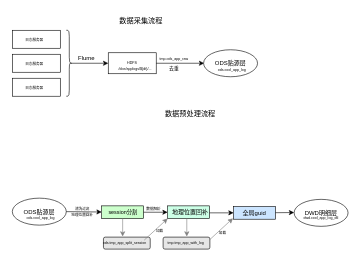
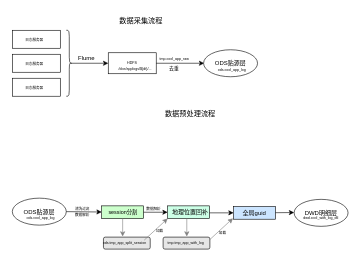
  <mxCell id="0" />
  <mxCell id="1" parent="0" />
  <mxCell id="2" value="数据预处理流程" style="text;html=1;strokeColor=none;fillColor=none;align=center;verticalAlign=middle;whiteSpace=wrap;rounded=0;" vertex="1" parent="1"><mxGeometry x="257" y="175" width="120" height="30" as="geometry" /></mxCell>
  <mxCell id="3" value="数据采集流程" style="text;html=1;strokeColor=none;fillColor=none;align=center;verticalAlign=middle;whiteSpace=wrap;rounded=0;" vertex="1" parent="1"><mxGeometry x="165" y="20" width="140" height="30" as="geometry" /></mxCell>
  <mxCell id="4" value="" style="rounded=0;whiteSpace=wrap;html=1;" vertex="1" parent="1"><mxGeometry x="20" y="50" width="80" height="30" as="geometry" /></mxCell>
  <mxCell id="5" value="&lt;font style=&quot;font-size: 6px;&quot;&gt;日志服务器&lt;/font&gt;" style="text;html=1;strokeColor=none;fillColor=none;align=center;verticalAlign=middle;whiteSpace=wrap;rounded=0;" vertex="1" parent="1"><mxGeometry x="27" y="54" width="60" height="20" as="geometry" /></mxCell>
  <mxCell id="6" value="" style="rounded=0;whiteSpace=wrap;html=1;" vertex="1" parent="1"><mxGeometry x="20" y="90" width="80" height="30" as="geometry" /></mxCell>
  <mxCell id="7" value="&lt;font style=&quot;font-size: 6px;&quot;&gt;日志服务器&lt;/font&gt;" style="text;html=1;strokeColor=none;fillColor=none;align=center;verticalAlign=middle;whiteSpace=wrap;rounded=0;" vertex="1" parent="1"><mxGeometry x="27" y="94" width="60" height="20" as="geometry" /></mxCell>
  <mxCell id="8" value="" style="rounded=0;whiteSpace=wrap;html=1;" vertex="1" parent="1"><mxGeometry x="20" y="130" width="80" height="30" as="geometry" /></mxCell>
  <mxCell id="9" value="&lt;font style=&quot;font-size: 6px;&quot;&gt;日志服务器&lt;/font&gt;" style="text;html=1;strokeColor=none;fillColor=none;align=center;verticalAlign=middle;whiteSpace=wrap;rounded=0;" vertex="1" parent="1"><mxGeometry x="27" y="134" width="60" height="20" as="geometry" /></mxCell>
  <mxCell id="10" value="" style="shape=curlyBracket;whiteSpace=wrap;html=1;rounded=1;flipH=1;fontSize=6;size=0.5;" vertex="1" parent="1"><mxGeometry x="110" y="50" width="10" height="110" as="geometry" /></mxCell>
  <mxCell id="11" value="" style="endArrow=classic;html=1;rounded=0;fontSize=6;exitX=0.1;exitY=0.5;exitDx=0;exitDy=0;exitPerimeter=0;" edge="1" parent="1" source="10"><mxGeometry width="50" height="50" relative="1" as="geometry"><mxPoint x="330" y="120" as="sourcePoint" /><mxPoint x="180" y="105" as="targetPoint" /></mxGeometry></mxCell>
  <mxCell id="12" value="" style="rounded=0;whiteSpace=wrap;html=1;fontSize=6;" vertex="1" parent="1"><mxGeometry x="180" y="87.5" width="80" height="35" as="geometry" /></mxCell>
  <mxCell id="13" value="HDFS" style="text;html=1;strokeColor=none;fillColor=none;align=center;verticalAlign=middle;whiteSpace=wrap;rounded=0;fontSize=6;" vertex="1" parent="1"><mxGeometry x="190" y="90" width="60" height="30" as="geometry" /></mxCell>
  <mxCell id="14" value="" style="endArrow=classic;html=1;rounded=0;fontSize=6;exitX=1;exitY=0.5;exitDx=0;exitDy=0;" edge="1" parent="1" source="12"><mxGeometry width="50" height="50" relative="1" as="geometry"><mxPoint x="330" y="120" as="sourcePoint" /><mxPoint x="340" y="105" as="targetPoint" /></mxGeometry></mxCell>
  <mxCell id="15" value="" style="ellipse;whiteSpace=wrap;html=1;fontSize=6;" vertex="1" parent="1"><mxGeometry x="339" y="82.5" width="90" height="45" as="geometry" /></mxCell>
  <mxCell id="16" value="&lt;font style=&quot;font-size: 10px;&quot;&gt;ODS贴源层&lt;/font&gt;" style="text;html=1;strokeColor=none;fillColor=none;align=center;verticalAlign=middle;whiteSpace=wrap;rounded=0;fontSize=6;" vertex="1" parent="1"><mxGeometry x="354" y="90" width="60" height="30" as="geometry" /></mxCell>
  <mxCell id="17" value="&lt;font style=&quot;font-size: 8px;&quot;&gt;去重&lt;/font&gt;" style="text;html=1;strokeColor=none;fillColor=none;align=center;verticalAlign=middle;whiteSpace=wrap;rounded=0;fontSize=10;" vertex="1" parent="1"><mxGeometry x="260" y="97.5" width="60" height="30" as="geometry" /></mxCell>
- <mxCell id="18" value="&lt;div data-docx-has-block-data=&quot;false&quot; data-page-id=&quot;doxcnuD2HVpImhVT7HSv2yvoO0c&quot;&gt;&lt;div class=&quot;old-record-id-doxcnkOukews2g8Q02dUrg37wBf&quot;&gt;&lt;font style=&quot;font-size: 6px;&quot;&gt;tmp.ods_app_raw&lt;/font&gt;&lt;/div&gt;&lt;/div&gt;&lt;font size=&quot;3&quot;&gt;&lt;span class=&quot;lark-record-clipboard&quot; data-lark-record-format=&quot;docx/text&quot; data-lark-record-data=&quot;{&amp;quot;rootId&amp;quot;:&amp;quot;doxcnuD2HVpImhVT7HSv2yvoO0c&amp;quot;,&amp;quot;text&amp;quot;:{&amp;quot;initialAttributedTexts&amp;quot;:{&amp;quot;text&amp;quot;:{&amp;quot;0&amp;quot;:&amp;quot;tmp.cool_app_raw&amp;quot;},&amp;quot;attribs&amp;quot;:{&amp;quot;0&amp;quot;:&amp;quot;*0*1+g&amp;quot;}},&amp;quot;apool&amp;quot;:{&amp;quot;numToAttrib&amp;quot;:{&amp;quot;0&amp;quot;:[&amp;quot;author&amp;quot;,&amp;quot;7079000554864705564&amp;quot;],&amp;quot;1&amp;quot;:[&amp;quot;bold&amp;quot;,&amp;quot;true&amp;quot;]},&amp;quot;nextNum&amp;quot;:2}},&amp;quot;type&amp;quot;:&amp;quot;text&amp;quot;,&amp;quot;referenceRecordMap&amp;quot;:{},&amp;quot;extra&amp;quot;:{&amp;quot;mention_page_title&amp;quot;:{},&amp;quot;external_mention_url&amp;quot;:{}},&amp;quot;isCut&amp;quot;:false}&quot;&gt;&lt;/span&gt;&lt;/font&gt;" style="text;whiteSpace=wrap;html=1;fontSize=8;" vertex="1" parent="1"><mxGeometry x="264" y="86" width="100" height="30" as="geometry" /></mxCell>
+ <mxCell id="18" value="&lt;div data-docx-has-block-data=&quot;false&quot; data-page-id=&quot;doxcnuD2HVpImhVT7HSv2yvoO0c&quot;&gt;&lt;div class=&quot;old-record-id-doxcnkOukews2g8Q02dUrg37wBf&quot;&gt;&lt;font style=&quot;font-size: 6px;&quot;&gt;tmp.cool_app_raw&lt;/font&gt;&lt;/div&gt;&lt;/div&gt;&lt;font size=&quot;3&quot;&gt;&lt;span class=&quot;lark-record-clipboard&quot; data-lark-record-format=&quot;docx/text&quot; data-lark-record-data=&quot;{&amp;quot;rootId&amp;quot;:&amp;quot;doxcnuD2HVpImhVT7HSv2yvoO0c&amp;quot;,&amp;quot;text&amp;quot;:{&amp;quot;initialAttributedTexts&amp;quot;:{&amp;quot;text&amp;quot;:{&amp;quot;0&amp;quot;:&amp;quot;tmp.cool_app_raw&amp;quot;},&amp;quot;attribs&amp;quot;:{&amp;quot;0&amp;quot;:&amp;quot;*0*1+g&amp;quot;}},&amp;quot;apool&amp;quot;:{&amp;quot;numToAttrib&amp;quot;:{&amp;quot;0&amp;quot;:[&amp;quot;author&amp;quot;,&amp;quot;7079000554864705564&amp;quot;],&amp;quot;1&amp;quot;:[&amp;quot;bold&amp;quot;,&amp;quot;true&amp;quot;]},&amp;quot;nextNum&amp;quot;:2}},&amp;quot;type&amp;quot;:&amp;quot;text&amp;quot;,&amp;quot;referenceRecordMap&amp;quot;:{},&amp;quot;extra&amp;quot;:{&amp;quot;mention_page_title&amp;quot;:{},&amp;quot;external_mention_url&amp;quot;:{}},&amp;quot;isCut&amp;quot;:false}&quot;&gt;&lt;/span&gt;&lt;/font&gt;" style="text;whiteSpace=wrap;html=1;fontSize=8;" vertex="1" parent="1"><mxGeometry x="264" y="86" width="100" height="30" as="geometry" /></mxCell>
  <mxCell id="19" value="&lt;div data-docx-has-block-data=&quot;false&quot; data-page-id=&quot;doxcnuD2HVpImhVT7HSv2yvoO0c&quot;&gt;&lt;div class=&quot;old-record-id-doxcnU2EiuSoc2swGYRnmc21qle&quot;&gt;ods.cool_app_log&lt;/div&gt;&lt;/div&gt;&lt;span class=&quot;lark-record-clipboard&quot; data-lark-record-format=&quot;docx/text&quot; data-lark-record-data=&quot;{&amp;quot;rootId&amp;quot;:&amp;quot;doxcnuD2HVpImhVT7HSv2yvoO0c&amp;quot;,&amp;quot;text&amp;quot;:{&amp;quot;initialAttributedTexts&amp;quot;:{&amp;quot;text&amp;quot;:{&amp;quot;0&amp;quot;:&amp;quot;ods.cool_app_log&amp;quot;},&amp;quot;attribs&amp;quot;:{&amp;quot;0&amp;quot;:&amp;quot;*0*1+g&amp;quot;}},&amp;quot;apool&amp;quot;:{&amp;quot;numToAttrib&amp;quot;:{&amp;quot;0&amp;quot;:[&amp;quot;author&amp;quot;,&amp;quot;7079000554864705564&amp;quot;],&amp;quot;1&amp;quot;:[&amp;quot;bold&amp;quot;,&amp;quot;true&amp;quot;]},&amp;quot;nextNum&amp;quot;:2}},&amp;quot;type&amp;quot;:&amp;quot;text&amp;quot;,&amp;quot;referenceRecordMap&amp;quot;:{},&amp;quot;extra&amp;quot;:{&amp;quot;mention_page_title&amp;quot;:{},&amp;quot;external_mention_url&amp;quot;:{}},&amp;quot;isCut&amp;quot;:false}&quot;&gt;&lt;/span&gt;" style="text;whiteSpace=wrap;html=1;fontSize=6;" vertex="1" parent="1"><mxGeometry x="361" y="106.5" width="80" height="20" as="geometry" /></mxCell>
  <mxCell id="20" value="/doe/applogs/${dt}/..." style="text;html=1;strokeColor=none;fillColor=none;align=center;verticalAlign=middle;whiteSpace=wrap;rounded=0;fontSize=6;" vertex="1" parent="1"><mxGeometry x="190" y="100" width="70" height="30" as="geometry" /></mxCell>
  <mxCell id="21" value="&lt;font style=&quot;font-size: 10px;&quot;&gt;Flume&lt;/font&gt;" style="text;html=1;strokeColor=none;fillColor=none;align=center;verticalAlign=middle;whiteSpace=wrap;rounded=0;fontSize=6;" vertex="1" parent="1"><mxGeometry x="114" y="81" width="60" height="30" as="geometry" /></mxCell>
  <mxCell id="22" value="" style="ellipse;whiteSpace=wrap;html=1;fontSize=6;" vertex="1" parent="1"><mxGeometry x="20" y="330" width="90" height="45" as="geometry" /></mxCell>
  <mxCell id="23" value="&lt;font style=&quot;font-size: 10px;&quot;&gt;ODS贴源层&lt;/font&gt;" style="text;html=1;strokeColor=none;fillColor=none;align=center;verticalAlign=middle;whiteSpace=wrap;rounded=0;fontSize=6;" vertex="1" parent="1"><mxGeometry x="35" y="337.5" width="60" height="30" as="geometry" /></mxCell>
  <mxCell id="24" value="&lt;div data-docx-has-block-data=&quot;false&quot; data-page-id=&quot;doxcnuD2HVpImhVT7HSv2yvoO0c&quot;&gt;&lt;div class=&quot;old-record-id-doxcnU2EiuSoc2swGYRnmc21qle&quot;&gt;ods.cool_app_log&lt;/div&gt;&lt;/div&gt;&lt;span class=&quot;lark-record-clipboard&quot; data-lark-record-format=&quot;docx/text&quot; data-lark-record-data=&quot;{&amp;quot;rootId&amp;quot;:&amp;quot;doxcnuD2HVpImhVT7HSv2yvoO0c&amp;quot;,&amp;quot;text&amp;quot;:{&amp;quot;initialAttributedTexts&amp;quot;:{&amp;quot;text&amp;quot;:{&amp;quot;0&amp;quot;:&amp;quot;ods.cool_app_log&amp;quot;},&amp;quot;attribs&amp;quot;:{&amp;quot;0&amp;quot;:&amp;quot;*0*1+g&amp;quot;}},&amp;quot;apool&amp;quot;:{&amp;quot;numToAttrib&amp;quot;:{&amp;quot;0&amp;quot;:[&amp;quot;author&amp;quot;,&amp;quot;7079000554864705564&amp;quot;],&amp;quot;1&amp;quot;:[&amp;quot;bold&amp;quot;,&amp;quot;true&amp;quot;]},&amp;quot;nextNum&amp;quot;:2}},&amp;quot;type&amp;quot;:&amp;quot;text&amp;quot;,&amp;quot;referenceRecordMap&amp;quot;:{},&amp;quot;extra&amp;quot;:{&amp;quot;mention_page_title&amp;quot;:{},&amp;quot;external_mention_url&amp;quot;:{}},&amp;quot;isCut&amp;quot;:false}&quot;&gt;&lt;/span&gt;" style="text;whiteSpace=wrap;html=1;fontSize=6;" vertex="1" parent="1"><mxGeometry x="42" y="354" width="80" height="20" as="geometry" /></mxCell>
  <mxCell id="25" value="" style="endArrow=classic;html=1;rounded=0;fontSize=10;exitX=1;exitY=0.5;exitDx=0;exitDy=0;" edge="1" parent="1" source="22" target="26"><mxGeometry width="50" height="50" relative="1" as="geometry"><mxPoint x="320" y="250" as="sourcePoint" /><mxPoint x="370" y="200" as="targetPoint" /></mxGeometry></mxCell>
  <mxCell id="26" value="" style="rounded=0;whiteSpace=wrap;html=1;fontSize=10;direction=west;fillColor=#CCFFCC;" vertex="1" parent="1"><mxGeometry x="169" y="342.88" width="70" height="21.25" as="geometry" /></mxCell>
  <mxCell id="27" value="&lt;font style=&quot;font-size: 9px;&quot;&gt;session分割&lt;/font&gt;" style="text;html=1;strokeColor=none;fillColor=none;align=center;verticalAlign=middle;whiteSpace=wrap;rounded=0;fontSize=10;" vertex="1" parent="1"><mxGeometry x="175" y="337.51" width="60" height="30" as="geometry" /></mxCell>
- <mxCell id="28" value="&lt;font style=&quot;font-size: 6px;&quot;&gt;清洗过滤&lt;br&gt;地理位置回补&lt;br&gt;&lt;/font&gt;" style="text;html=1;strokeColor=none;fillColor=none;align=center;verticalAlign=middle;whiteSpace=wrap;rounded=0;fontSize=9;" vertex="1" parent="1"><mxGeometry x="107" y="336.5" width="60" height="30" as="geometry" /></mxCell>
+ <mxCell id="28" value="&lt;font style=&quot;font-size: 6px;&quot;&gt;清洗过滤&lt;br&gt;数据解析&lt;br&gt;&lt;/font&gt;" style="text;html=1;strokeColor=none;fillColor=none;align=center;verticalAlign=middle;whiteSpace=wrap;rounded=0;fontSize=9;" vertex="1" parent="1"><mxGeometry x="107" y="336.5" width="60" height="30" as="geometry" /></mxCell>
  <mxCell id="29" value="" style="rounded=0;whiteSpace=wrap;html=1;fontSize=10;direction=west;fillColor=#CCFFE6;" vertex="1" parent="1"><mxGeometry x="279" y="342.88" width="70" height="21.25" as="geometry" /></mxCell>
  <mxCell id="30" value="&lt;font size=&quot;1&quot;&gt;地理位置回补&lt;/font&gt;" style="text;html=1;strokeColor=none;fillColor=none;align=center;verticalAlign=middle;whiteSpace=wrap;rounded=0;fontSize=10;" vertex="1" parent="1"><mxGeometry x="284" y="337.5" width="66" height="30" as="geometry" /></mxCell>
  <mxCell id="31" value="" style="endArrow=classic;html=1;rounded=0;fontSize=6;exitX=0;exitY=0.5;exitDx=0;exitDy=0;entryX=1;entryY=0.5;entryDx=0;entryDy=0;" edge="1" parent="1" source="26" target="29"><mxGeometry width="50" height="50" relative="1" as="geometry"><mxPoint x="320" y="320" as="sourcePoint" /><mxPoint x="370" y="270" as="targetPoint" /></mxGeometry></mxCell>
  <mxCell id="32" value="" style="endArrow=classic;html=1;rounded=0;fontSize=6;strokeColor=#808080;" edge="1" parent="1"><mxGeometry width="50" height="50" relative="1" as="geometry"><mxPoint x="204" y="364" as="sourcePoint" /><mxPoint x="204" y="394" as="targetPoint" /></mxGeometry></mxCell>
  <mxCell id="33" value="" style="rounded=1;whiteSpace=wrap;html=1;fontSize=6;fillColor=#E6E6E6;" vertex="1" parent="1"><mxGeometry x="172" y="395" width="78" height="20" as="geometry" /></mxCell>
  <mxCell id="34" value="ods.&lt;span style=&quot;background-color: initial;&quot;&gt;tmp_app_split_session&lt;/span&gt;&lt;span class=&quot;lark-record-clipboard&quot; data-lark-record-format=&quot;docx/text&quot; data-lark-record-data=&quot;{&amp;quot;rootId&amp;quot;:&amp;quot;doxcn5RJjSX3RN7HkkpO0s13Ouc&amp;quot;,&amp;quot;text&amp;quot;:{&amp;quot;initialAttributedTexts&amp;quot;:{&amp;quot;text&amp;quot;:{&amp;quot;0&amp;quot;:&amp;quot;tmp_app_split_session2&amp;quot;},&amp;quot;attribs&amp;quot;:{&amp;quot;0&amp;quot;:&amp;quot;*0+m&amp;quot;}},&amp;quot;apool&amp;quot;:{&amp;quot;numToAttrib&amp;quot;:{&amp;quot;0&amp;quot;:[&amp;quot;author&amp;quot;,&amp;quot;7079000554864705564&amp;quot;]},&amp;quot;nextNum&amp;quot;:1}},&amp;quot;type&amp;quot;:&amp;quot;text&amp;quot;,&amp;quot;referenceRecordMap&amp;quot;:{},&amp;quot;extra&amp;quot;:{&amp;quot;mention_page_title&amp;quot;:{},&amp;quot;external_mention_url&amp;quot;:{}},&amp;quot;isCut&amp;quot;:false}&quot;&gt;&lt;/span&gt;" style="text;html=1;strokeColor=none;fillColor=none;align=center;verticalAlign=middle;whiteSpace=wrap;rounded=0;fontSize=6;" vertex="1" parent="1"><mxGeometry x="162.5" y="390" width="89" height="30" as="geometry" /></mxCell>
  <mxCell id="35" value="" style="endArrow=classic;html=1;rounded=0;fontSize=6;exitX=0.871;exitY=0.333;exitDx=0;exitDy=0;entryX=1;entryY=0;entryDx=0;entryDy=0;exitPerimeter=0;strokeColor=#808080;" edge="1" parent="1" source="34" target="29"><mxGeometry width="50" height="50" relative="1" as="geometry"><mxPoint x="320" y="320" as="sourcePoint" /><mxPoint x="370" y="270" as="targetPoint" /></mxGeometry></mxCell>
  <mxCell id="36" value="" style="endArrow=classic;html=1;rounded=0;fontSize=6;strokeColor=#808080;" edge="1" parent="1"><mxGeometry width="50" height="50" relative="1" as="geometry"><mxPoint x="311" y="364" as="sourcePoint" /><mxPoint x="311" y="394" as="targetPoint" /></mxGeometry></mxCell>
  <mxCell id="37" value="" style="rounded=1;whiteSpace=wrap;html=1;fontSize=6;fillColor=#E6E6E6;" vertex="1" parent="1"><mxGeometry x="271.5" y="395" width="78" height="20" as="geometry" /></mxCell>
  <mxCell id="38" value="&lt;div data-docx-has-block-data=&quot;false&quot; data-page-id=&quot;doxcn5RJjSX3RN7HkkpO0s13Ouc&quot;&gt;&lt;div class=&quot;old-record-id-doxcni4OI2EckgIeqENAxdH95mh&quot;&gt;tmp.tmp_app_with_log&lt;/div&gt;&lt;/div&gt;" style="text;html=1;strokeColor=none;fillColor=none;align=center;verticalAlign=middle;whiteSpace=wrap;rounded=0;fontSize=6;" vertex="1" parent="1"><mxGeometry x="265" y="390" width="89" height="30" as="geometry" /></mxCell>
  <mxCell id="39" value="" style="rounded=0;whiteSpace=wrap;html=1;fontSize=10;direction=west;fillColor=#CCE5FF;" vertex="1" parent="1"><mxGeometry x="389" y="343.89" width="70" height="21.25" as="geometry" /></mxCell>
  <mxCell id="40" value="&lt;font size=&quot;1&quot;&gt;全局guid&lt;/font&gt;" style="text;html=1;strokeColor=none;fillColor=none;align=center;verticalAlign=middle;whiteSpace=wrap;rounded=0;fontSize=10;" vertex="1" parent="1"><mxGeometry x="391" y="338.51" width="66" height="30" as="geometry" /></mxCell>
  <mxCell id="41" value="" style="endArrow=classic;html=1;rounded=0;fontSize=6;exitX=0;exitY=0.5;exitDx=0;exitDy=0;entryX=1;entryY=0.5;entryDx=0;entryDy=0;" edge="1" parent="1" target="39"><mxGeometry width="50" height="50" relative="1" as="geometry"><mxPoint x="349" y="354.515" as="sourcePoint" /><mxPoint x="480" y="271.01" as="targetPoint" /></mxGeometry></mxCell>
  <mxCell id="42" value="加载" style="text;html=1;strokeColor=none;fillColor=none;align=center;verticalAlign=middle;whiteSpace=wrap;rounded=0;fontSize=6;" vertex="1" parent="1"><mxGeometry x="236" y="369.51" width="60" height="30" as="geometry" /></mxCell>
  <mxCell id="43" value="" style="endArrow=classic;html=1;rounded=0;fontSize=6;exitX=0.871;exitY=0.333;exitDx=0;exitDy=0;entryX=1;entryY=0;entryDx=0;entryDy=0;exitPerimeter=0;strokeColor=#808080;" edge="1" parent="1"><mxGeometry width="50" height="50" relative="1" as="geometry"><mxPoint x="348.999" y="399.51" as="sourcePoint" /><mxPoint x="387.98" y="363.65" as="targetPoint" /></mxGeometry></mxCell>
  <mxCell id="44" value="加载" style="text;html=1;strokeColor=none;fillColor=none;align=center;verticalAlign=middle;whiteSpace=wrap;rounded=0;fontSize=6;" vertex="1" parent="1"><mxGeometry x="341" y="374" width="60" height="30" as="geometry" /></mxCell>
  <mxCell id="45" value="" style="ellipse;whiteSpace=wrap;html=1;fontSize=6;" vertex="1" parent="1"><mxGeometry x="490" y="332.01" width="90" height="45" as="geometry" /></mxCell>
  <mxCell id="46" value="&lt;font style=&quot;font-size: 10px;&quot;&gt;DWD明细层&lt;/font&gt;" style="text;html=1;strokeColor=none;fillColor=none;align=center;verticalAlign=middle;whiteSpace=wrap;rounded=0;fontSize=6;" vertex="1" parent="1"><mxGeometry x="505" y="338.5" width="60" height="30" as="geometry" /></mxCell>
  <mxCell id="47" value="" style="endArrow=classic;html=1;rounded=0;fontSize=6;exitX=0;exitY=0.5;exitDx=0;exitDy=0;" edge="1" parent="1"><mxGeometry width="50" height="50" relative="1" as="geometry"><mxPoint x="459" y="354.275" as="sourcePoint" /><mxPoint x="490" y="354" as="targetPoint" /></mxGeometry></mxCell>
- <mxCell id="48" value="&lt;div data-docx-has-block-data=&quot;false&quot; data-page-id=&quot;doxcn5RJjSX3RN7HkkpO0s13Ouc&quot;&gt;&lt;div class=&quot;old-record-id-doxcny48aggQ4CyUcCrwskY5mib&quot;&gt;dwd.cool_app_log_dtl&lt;/div&gt;&lt;/div&gt;" style="text;html=1;strokeColor=none;fillColor=none;align=center;verticalAlign=middle;whiteSpace=wrap;rounded=0;fontSize=6;" vertex="1" parent="1"><mxGeometry x="505" y="349" width="60" height="30" as="geometry" /></mxCell>
+ <mxCell id="48" value="&lt;div data-docx-has-block-data=&quot;false&quot; data-page-id=&quot;doxcn5RJjSX3RN7HkkpO0s13Ouc&quot;&gt;&lt;div class=&quot;old-record-id-doxcny48aggQ4CyUcCrwskY5mib&quot;&gt;dwd.cool_with_log_dtl&lt;/div&gt;&lt;/div&gt;" style="text;html=1;strokeColor=none;fillColor=none;align=center;verticalAlign=middle;whiteSpace=wrap;rounded=0;fontSize=6;" vertex="1" parent="1"><mxGeometry x="505" y="349" width="60" height="30" as="geometry" /></mxCell>
  <mxCell id="49" value="数据解析" style="text;html=1;strokeColor=none;fillColor=none;align=center;verticalAlign=middle;whiteSpace=wrap;rounded=0;fontSize=6;" vertex="1" parent="1"><mxGeometry x="226" y="334.13" width="60" height="30" as="geometry" /></mxCell>
